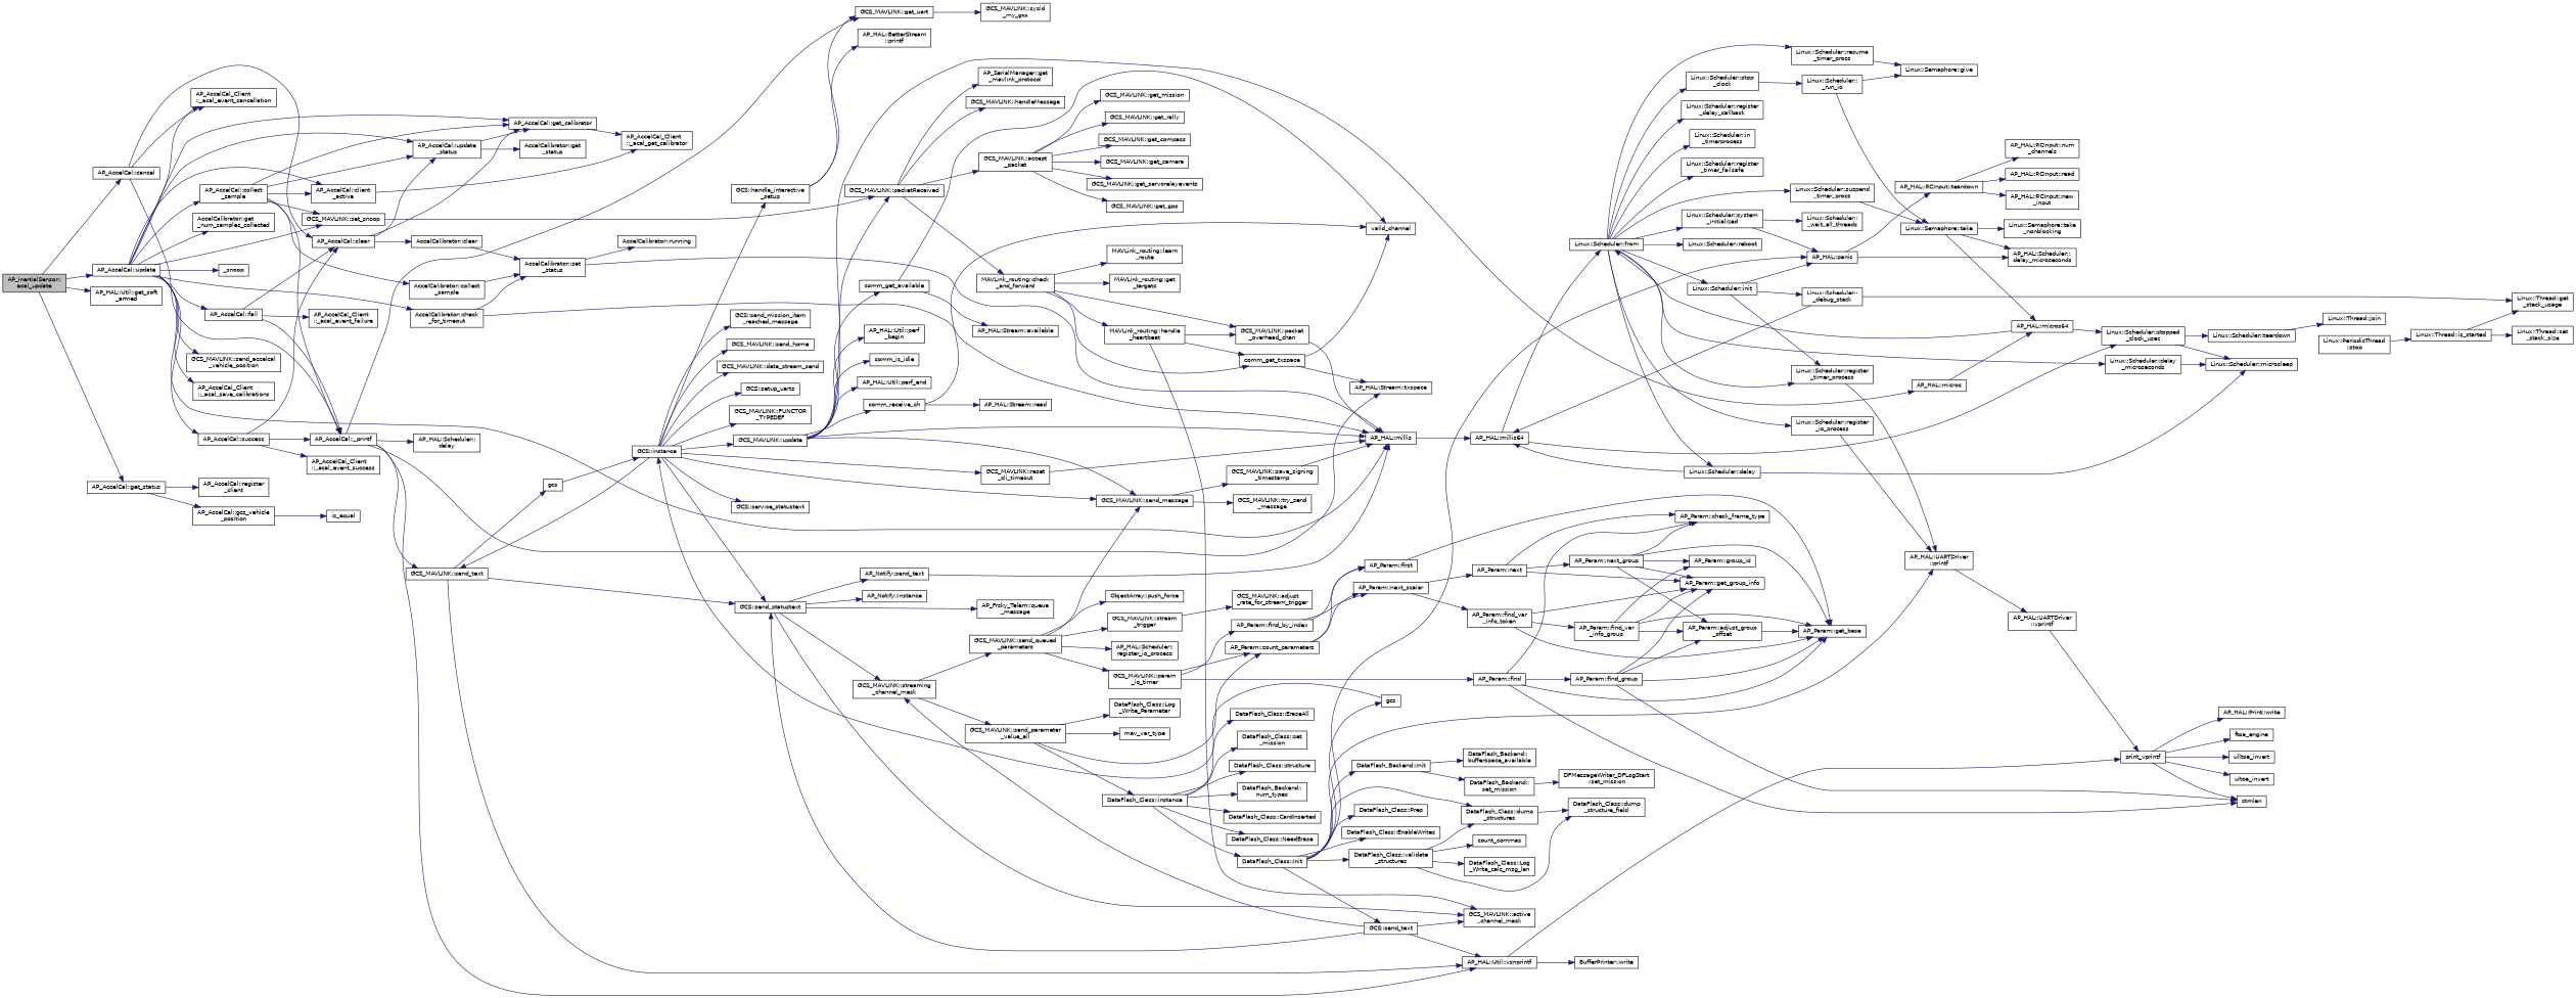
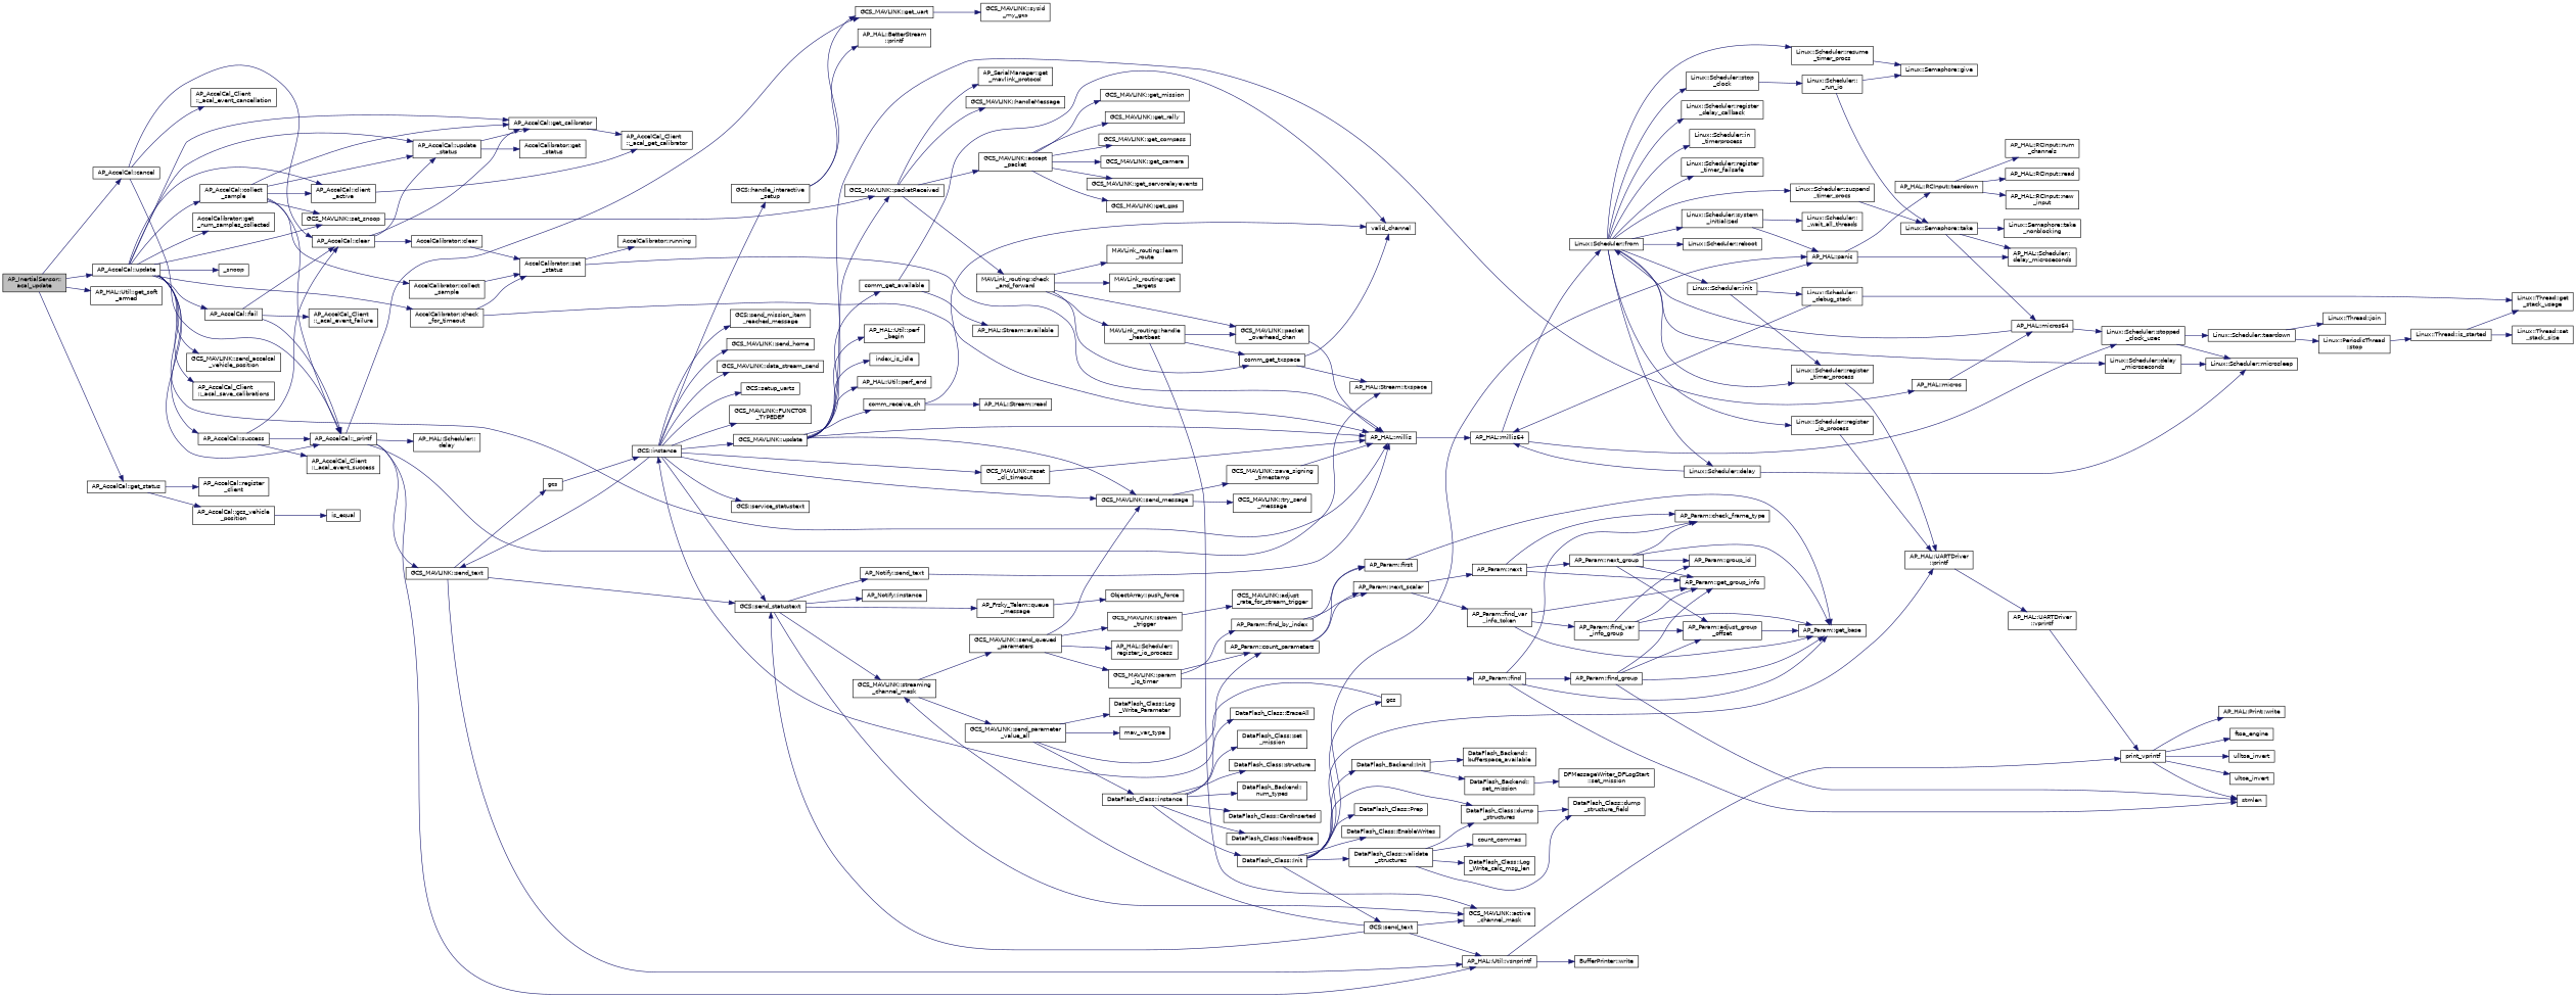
  digraph {
    rankdir=LR
    node [color=black fillcolor=white fontname=Helvetica fontsize=10 shape=record style=filled]
    edge [color=midnightblue fontname=Helvetica fontsize=10 labelfontname=Helvetica labelfontsize=10 style=solid]
    n1 [fillcolor=grey75 fontcolor=black height=0.2 label="AP_InertialSensor::\lacal_update" width=0.4]
    n2 [height=0.2 label="AP_AccelCal::update" width=0.4]
    n3 [height=0.2 label="AP_HAL::Util::get_soft\l_armed" width=0.4]
    n4 [height=0.2 label="AP_AccelCal::get_status" width=0.4]
    n5 [height=0.2 label="AP_AccelCal::cancel" width=0.4]
    n6 [height=0.2 label="AP_AccelCal::get_calibrator" width=0.4]
    n7 [height=0.2 label="AP_AccelCal::update\l_status" width=0.4]
    n8 [height=0.2 label="AP_AccelCal::fail" width=0.4]
    n9 [height=0.2 label="AP_AccelCal::_printf" width=0.4]
    n10 [height=0.2 label="AP_HAL::millis" width=0.4]
    n11 [height=0.2 label="AP_AccelCal::collect\l_sample" width=0.4]
    n12 [height=0.2 label="AP_AccelCal::client\l_active" width=0.4]
    n13 [height=0.2 label="GCS_MAVLINK::set_snoop" width=0.4]
    n14 [height=0.2 label="AccelCalibrator::get\l_num_samples_collected" width=0.4]
    n15 [height=0.2 label=_snoop width=0.4]
    n16 [height=0.2 label="GCS_MAVLINK::send_accelcal\l_vehicle_position" width=0.4]
    n17 [height=0.2 label="AccelCalibrator::check\l_for_timeout" width=0.4]
    n18 [height=0.2 label="AP_AccelCal::success" width=0.4]
    n19 [height=0.2 label="AP_AccelCal_Client\l::_acal_save_calibrations" width=0.4]
    n20 [height=0.2 label="AP_AccelCal::gcs_vehicle\l_position" width=0.4]
    n21 [height=0.2 label="AP_AccelCal::register\l_client" width=0.4]
    n22 [height=0.2 label="AP_AccelCal::clear" width=0.4]
    n23 [height=0.2 label="AP_AccelCal_Client\l::_acal_event_cancellation" width=0.4]
    n24 [height=0.2 label="AP_AccelCal_Client\l::_acal_get_calibrator" width=0.4]
    n25 [height=0.2 label="AccelCalibrator::get\l_status" width=0.4]
    n26 [height=0.2 label="AP_AccelCal_Client\l::_acal_event_failure" width=0.4]
    n27 [height=0.2 label="AP_HAL::Util::vsnprintf" width=0.4]
    n28 [height=0.2 label="GCS_MAVLINK::get_uart" width=0.4]
    n29 [height=0.2 label="AP_HAL::Stream::txspace" width=0.4]
    n30 [height=0.2 label="AP_HAL::Scheduler::\ldelay" width=0.4]
    n31 [height=0.2 label="GCS_MAVLINK::send_text" width=0.4]
    n32 [height=0.2 label="AP_HAL::millis64" width=0.4]
    n33 [height=0.2 label="AccelCalibrator::collect\l_sample" width=0.4]
    n34 [height=0.2 label="GCS_MAVLINK::packetReceived" width=0.4]
    n35 [height=0.2 label="AccelCalibrator::set\l_status" width=0.4]
    n36 [height=0.2 label="AP_AccelCal_Client\l::_acal_event_success" width=0.4]
    n37 [height=0.2 label="AccelCalibrator::clear" width=0.4]
    n38 [height=0.2 label=print_vprintf width=0.4]
    n39 [height=0.2 label="BufferPrinter::write" width=0.4]
    n40 [height=0.2 label="GCS_MAVLINK::sysid\l_my_gcs" width=0.4]
    n41 [height=0.2 label=gcs width=0.4]
    n42 [height=0.2 label="GCS::send_statustext" width=0.4]
    n43 [height=0.2 label="AP_HAL::Print::write" width=0.4]
    n44 [height=0.2 label=ftoa_engine width=0.4]
    n45 [height=0.2 label=strnlen width=0.4]
    n46 [height=0.2 label=ulltoa_invert width=0.4]
    n47 [height=0.2 label=ultoa_invert width=0.4]
    n48 [height=0.2 label="GCS::instance" width=0.4]
    n49 [height=0.2 label="AP_Frsky_Telem::queue\l_message" width=0.4]
    n50 [height=0.2 label="GCS_MAVLINK::active\l_channel_mask" width=0.4]
    n51 [height=0.2 label="GCS_MAVLINK::streaming\l_channel_mask" width=0.4]
    n52 [height=0.2 label="AP_Notify::instance" width=0.4]
    n53 [height=0.2 label="AP_Notify::send_text" width=0.4]
    n54 [height=0.2 label="GCS_MAVLINK::send_message" width=0.4]
    n55 [height=0.2 label="GCS::service_statustext" width=0.4]
    n56 [height=0.2 label="GCS_MAVLINK::reset\l_cli_timeout" width=0.4]
    n57 [height=0.2 label="GCS::send_mission_item\l_reached_message" width=0.4]
    n58 [height=0.2 label="GCS_MAVLINK::send_home" width=0.4]
    n59 [height=0.2 label="GCS_MAVLINK::data_stream_send" width=0.4]
    n60 [height=0.2 label="GCS_MAVLINK::update" width=0.4]
    n61 [height=0.2 label="GCS::setup_uarts" width=0.4]
    n62 [height=0.2 label="GCS::handle_interactive\l_setup" width=0.4]
    n63 [height=0.2 label="GCS_MAVLINK::FUNCTOR\l_TYPEDEF" width=0.4]
    n64 [height=0.2 label="GCS_MAVLINK::save_signing\l_timestamp" width=0.4]
    n65 [height=0.2 label="GCS_MAVLINK::try_send\l_message" width=0.4]
    n66 [height=0.2 label="AP_HAL::micros" width=0.4]
    n67 [height=0.2 label="AP_HAL::Util::perf\l_begin" width=0.4]
    n68 [height=0.2 label=comm_get_available width=0.4]
    n69 [height=0.2 label=comm_receive_ch width=0.4]
-   n70 [height=0.2 label=comm_is_idle width=0.4]
+   n70 [height=0.2 label=index_is_idle width=0.4]
    n71 [height=0.2 label="AP_HAL::Util::perf_end" width=0.4]
    n72 [height=0.2 label="AP_HAL::BetterStream\l::printf" width=0.4]
    n73 [height=0.2 label="ObjectArray::push_force" width=0.4]
    n74 [height=0.2 label="GCS_MAVLINK::send_parameter\l_value_all" width=0.4]
    n75 [height=0.2 label="GCS_MAVLINK::send_queued\l_parameters" width=0.4]
    n76 [height=0.2 label=mav_var_type width=0.4]
    n77 [height=0.2 label="AP_Param::count_parameters" width=0.4]
    n78 [height=0.2 label="DataFlash_Class::instance" width=0.4]
    n79 [height=0.2 label="DataFlash_Class::Log\l_Write_Parameter" width=0.4]
    n80 [height=0.2 label="AP_HAL::Scheduler::\lregister_io_process" width=0.4]
    n81 [height=0.2 label="GCS_MAVLINK::param\l_io_timer" width=0.4]
    n82 [height=0.2 label="GCS_MAVLINK::stream\l_trigger" width=0.4]
    n83 [height=0.2 label="AP_Param::first" width=0.4]
    n84 [height=0.2 label="AP_Param::next_scalar" width=0.4]
    n85 [height=0.2 label="DataFlash_Class::set\l_mission" width=0.4]
    n86 [height=0.2 label="DataFlash_Class::Init" width=0.4]
    n87 [height=0.2 label="DataFlash_Class::structure" width=0.4]
    n88 [height=0.2 label="DataFlash_Backend::\lnum_types" width=0.4]
    n89 [height=0.2 label="DataFlash_Class::CardInserted" width=0.4]
    n90 [height=0.2 label="DataFlash_Class::NeedErase" width=0.4]
    n91 [height=0.2 label="DataFlash_Class::EraseAll" width=0.4]
    n92 [height=0.2 label="AP_Param::get_base" width=0.4]
    n93 [height=0.2 label="AP_Param::next" width=0.4]
    n94 [height=0.2 label="AP_Param::find_var\l_info_token" width=0.4]
    n95 [height=0.2 label="AP_Param::check_frame_type" width=0.4]
    n96 [height=0.2 label="AP_Param::get_group_info" width=0.4]
    n97 [height=0.2 label="AP_Param::next_group" width=0.4]
    n98 [height=0.2 label="AP_Param::find_var\l_info_group" width=0.4]
    n99 [height=0.2 label="AP_Param::adjust_group\l_offset" width=0.4]
    n100 [height=0.2 label="AP_Param::group_id" width=0.4]
    n101 [height=0.2 label=gcs width=0.4]
    n102 [height=0.2 label="GCS::send_text" width=0.4]
    n103 [height=0.2 label="DataFlash_Class::validate\l_structures" width=0.4]
    n104 [height=0.2 label="DataFlash_Class::dump\l_structures" width=0.4]
    n105 [height=0.2 label="AP_HAL::panic" width=0.4]
    n106 [height=0.2 label="AP_HAL::UARTDriver\l::printf" width=0.4]
    n107 [height=0.2 label="DataFlash_Backend::Init" width=0.4]
    n108 [height=0.2 label="DataFlash_Class::Prep" width=0.4]
    n109 [height=0.2 label="DataFlash_Class::EnableWrites" width=0.4]
    n110 [height=0.2 label=count_commas width=0.4]
    n111 [height=0.2 label="DataFlash_Class::Log\l_Write_calc_msg_len" width=0.4]
    n112 [height=0.2 label="DataFlash_Class::dump\l_structure_field" width=0.4]
    n113 [height=0.2 label="AP_HAL::RCInput::teardown" width=0.4]
    n114 [height=0.2 label="AP_HAL::Scheduler::\ldelay_microseconds" width=0.4]
    n115 [height=0.2 label="AP_HAL::UARTDriver\l::vprintf" width=0.4]
    n116 [height=0.2 label="DataFlash_Backend::\lset_mission" width=0.4]
    n117 [height=0.2 label="DataFlash_Backend::\lbufferspace_available" width=0.4]
    n118 [height=0.2 label="AP_HAL::RCInput::new\l_input" width=0.4]
    n119 [height=0.2 label="AP_HAL::RCInput::num\l_channels" width=0.4]
    n120 [height=0.2 label="AP_HAL::RCInput::read" width=0.4]
    n121 [height=0.2 label="DFMessageWriter_DFLogStart\l::set_mission" width=0.4]
    n122 [height=0.2 label="AP_Param::find_by_index" width=0.4]
    n123 [height=0.2 label="AP_Param::find" width=0.4]
    n124 [height=0.2 label="GCS_MAVLINK::adjust\l_rate_for_stream_trigger" width=0.4]
    n125 [height=0.2 label="AP_Param::find_group" width=0.4]
    n126 [height=0.2 label="Linux::Scheduler::from" width=0.4]
    n127 [height=0.2 label="Linux::Scheduler::stopped\l_clock_usec" width=0.4]
    n128 [height=0.2 label="Linux::Scheduler::init" width=0.4]
    n129 [height=0.2 label="Linux::Scheduler::register\l_timer_process" width=0.4]
    n130 [height=0.2 label="Linux::Scheduler::delay" width=0.4]
    n131 [height=0.2 label="Linux::Scheduler::delay\l_microseconds" width=0.4]
    n132 [height=0.2 label="Linux::Scheduler::register\l_delay_callback" width=0.4]
    n133 [height=0.2 label="Linux::Scheduler::register\l_io_process" width=0.4]
    n134 [height=0.2 label="Linux::Scheduler::suspend\l_timer_procs" width=0.4]
    n135 [height=0.2 label="Linux::Scheduler::resume\l_timer_procs" width=0.4]
    n136 [height=0.2 label="Linux::Scheduler::in\l_timerprocess" width=0.4]
    n137 [height=0.2 label="Linux::Scheduler::register\l_timer_failsafe" width=0.4]
    n138 [height=0.2 label="Linux::Scheduler::system\l_initialized" width=0.4]
    n139 [height=0.2 label="Linux::Scheduler::reboot" width=0.4]
    n140 [height=0.2 label="Linux::Scheduler::stop\l_clock" width=0.4]
    n141 [height=0.2 label="Linux::Scheduler::microsleep" width=0.4]
    n142 [height=0.2 label="Linux::Scheduler::teardown" width=0.4]
    n143 [height=0.2 label="Linux::Scheduler::\l_debug_stack" width=0.4]
    n144 [height=0.2 label="Linux::Semaphore::take" width=0.4]
    n145 [height=0.2 label="Linux::Semaphore::give" width=0.4]
    n146 [height=0.2 label="Linux::Scheduler::\l_wait_all_threads" width=0.4]
    n147 [height=0.2 label="Linux::Scheduler::\l_run_io" width=0.4]
    n148 [height=0.2 label="Linux::Thread::get\l_stack_usage" width=0.4]
    n149 [height=0.2 label="Linux::Semaphore::take\l_nonblocking" width=0.4]
    n150 [height=0.2 label="AP_HAL::micros64" width=0.4]
    n151 [height=0.2 label="Linux::PeriodicThread\l::stop" width=0.4]
    n152 [height=0.2 label="Linux::Thread::join" width=0.4]
    n153 [height=0.2 label="Linux::Thread::is_started" width=0.4]
    n154 [height=0.2 label="Linux::Thread::set\l_stack_size" width=0.4]
    n155 [height=0.2 label=valid_channel width=0.4]
    n156 [height=0.2 label="AP_HAL::Stream::available" width=0.4]
    n157 [height=0.2 label="AP_HAL::Stream::read" width=0.4]
    n158 [height=0.2 label="AP_SerialManager::get\l_mavlink_protocol" width=0.4]
    n159 [height=0.2 label="MAVLink_routing::check\l_and_forward" width=0.4]
    n160 [height=0.2 label="GCS_MAVLINK::accept\l_packet" width=0.4]
    n161 [height=0.2 label="GCS_MAVLINK::handleMessage" width=0.4]
    n162 [height=0.2 label="MAVLink_routing::learn\l_route" width=0.4]
    n163 [height=0.2 label="MAVLink_routing::handle\l_heartbeat" width=0.4]
    n164 [height=0.2 label=comm_get_txspace width=0.4]
    n165 [height=0.2 label="GCS_MAVLINK::packet\l_overhead_chan" width=0.4]
    n166 [height=0.2 label="MAVLink_routing::get\l_targets" width=0.4]
    n167 [height=0.2 label="GCS_MAVLINK::get_mission" width=0.4]
    n168 [height=0.2 label="GCS_MAVLINK::get_rally" width=0.4]
    n169 [height=0.2 label="GCS_MAVLINK::get_compass" width=0.4]
    n170 [height=0.2 label="GCS_MAVLINK::get_camera" width=0.4]
    n171 [height=0.2 label="GCS_MAVLINK::get_servorelayevents" width=0.4]
    n172 [height=0.2 label="GCS_MAVLINK::get_gps" width=0.4]
    n173 [height=0.2 label="AccelCalibrator::running" width=0.4]
    n174 [height=0.2 label=is_equal width=0.4]
    n1 -> n2
    n1 -> n3
    n1 -> n4
    n1 -> n5
    n2 -> n6
    n2 -> n7
    n2 -> n8
-   n2 -> n23
+   n2 -> n9
    n2 -> n10
    n2 -> n11
    n2 -> n12
    n2 -> n13
    n2 -> n14
    n2 -> n15
    n2 -> n16
    n2 -> n17
    n2 -> n18
    n2 -> n19
    n4 -> n20
    n4 -> n21
    n5 -> n9
    n5 -> n22
    n5 -> n23
    n6 -> n24
    n7 -> n6
    n7 -> n25
    n8 -> n9
    n8 -> n22
    n8 -> n26
    n9 -> n27
    n9 -> n28
    n9 -> n29
    n9 -> n30
    n9 -> n31
    n10 -> n32
    n11 -> n6
    n11 -> n7
    n11 -> n9
    n11 -> n12
    n11 -> n13
    n11 -> n33
    n12 -> n24
    n13 -> n34
    n17 -> n10
    n17 -> n35
    n18 -> n9
    n18 -> n22
    n18 -> n36
    n20 -> n174
    n22 -> n6
    n22 -> n7
    n22 -> n37
    n27 -> n38
    n27 -> n39
    n28 -> n40
    n31 -> n27
    n31 -> n41
    n31 -> n42
    n32 -> n126
    n32 -> n127
    n33 -> n35
    n34 -> n158
    n34 -> n159
    n34 -> n160
    n34 -> n161
    n35 -> n10
    n35 -> n173
    n37 -> n35
    n38 -> n43
    n38 -> n44
    n38 -> n45
    n38 -> n46
    n38 -> n47
    n41 -> n48
    n42 -> n49
    n42 -> n50
    n42 -> n51
    n42 -> n52
    n42 -> n53
    n48 -> n31
    n48 -> n42
    n48 -> n54
    n48 -> n55
    n48 -> n56
    n48 -> n57
    n48 -> n58
    n48 -> n59
    n48 -> n60
    n48 -> n61
    n48 -> n62
    n48 -> n63
-   n75 -> n73
+   n49 -> n73
    n51 -> n74
    n51 -> n75
    n53 -> n10
    n54 -> n64
    n54 -> n65
    n56 -> n10
    n60 -> n10
    n60 -> n34
    n60 -> n54
    n60 -> n66
    n60 -> n67
    n60 -> n68
    n60 -> n69
    n60 -> n70
    n60 -> n71
    n62 -> n28
    n62 -> n72
    n64 -> n10
    n66 -> n150
    n68 -> n155
    n68 -> n156
    n69 -> n155
    n69 -> n157
    n74 -> n76
    n74 -> n77
    n74 -> n78
    n74 -> n79
    n75 -> n54
    n75 -> n80
    n75 -> n81
    n75 -> n82
    n77 -> n83
    n77 -> n84
    n78 -> n85
    n78 -> n86
    n78 -> n87
    n78 -> n88
    n78 -> n89
    n78 -> n90
    n78 -> n91
    n81 -> n77
    n81 -> n122
    n81 -> n123
    n82 -> n124
    n83 -> n92
    n84 -> n93
    n84 -> n94
    n86 -> n101
    n86 -> n102
    n86 -> n103
    n86 -> n104
    n86 -> n105
    n86 -> n106
    n86 -> n107
    n86 -> n108
    n86 -> n109
    n93 -> n95
    n93 -> n96
    n93 -> n97
    n94 -> n92
    n94 -> n96
    n94 -> n98
    n97 -> n92
    n97 -> n95
    n97 -> n96
    n97 -> n99
    n97 -> n100
    n98 -> n92
    n98 -> n96
    n98 -> n99
    n98 -> n100
    n99 -> n92
    n101 -> n48
    n102 -> n27
    n102 -> n42
    n102 -> n50
    n102 -> n51
    n103 -> n104
    n103 -> n110
    n103 -> n111
    n103 -> n112
    n104 -> n112
    n105 -> n113
    n105 -> n114
    n106 -> n115
    n107 -> n116
    n107 -> n117
    n113 -> n118
    n113 -> n119
    n113 -> n120
    n115 -> n38
    n116 -> n121
    n122 -> n83
    n122 -> n84
    n123 -> n45
    n123 -> n92
    n123 -> n95
    n123 -> n125
    n125 -> n45
    n125 -> n92
    n125 -> n96
    n125 -> n99
    n126 -> n128
    n126 -> n129
    n126 -> n130
    n126 -> n131
    n126 -> n132
    n126 -> n133
    n126 -> n134
    n126 -> n135
    n126 -> n136
    n126 -> n137
    n126 -> n138
    n126 -> n139
    n126 -> n140
    n127 -> n141
    n127 -> n142
    n128 -> n105
    n128 -> n129
    n128 -> n143
    n129 -> n106
    n130 -> n32
    n130 -> n141
    n131 -> n141
    n133 -> n106
    n134 -> n144
    n135 -> n145
    n138 -> n105
    n138 -> n146
    n140 -> n147
+   n142 -> n151
    n142 -> n152
    n143 -> n32
    n143 -> n148
    n144 -> n114
    n144 -> n149
    n144 -> n150
    n147 -> n144
    n147 -> n145
    n150 -> n126
    n150 -> n127
    n151 -> n153
    n153 -> n148
    n153 -> n154
    n159 -> n162
    n159 -> n163
    n159 -> n164
    n159 -> n165
    n159 -> n166
    n160 -> n167
    n160 -> n168
    n160 -> n169
    n160 -> n170
    n160 -> n171
    n160 -> n172
    n163 -> n50
    n163 -> n164
    n163 -> n165
    n164 -> n29
    n164 -> n155
    n165 -> n10
  }
